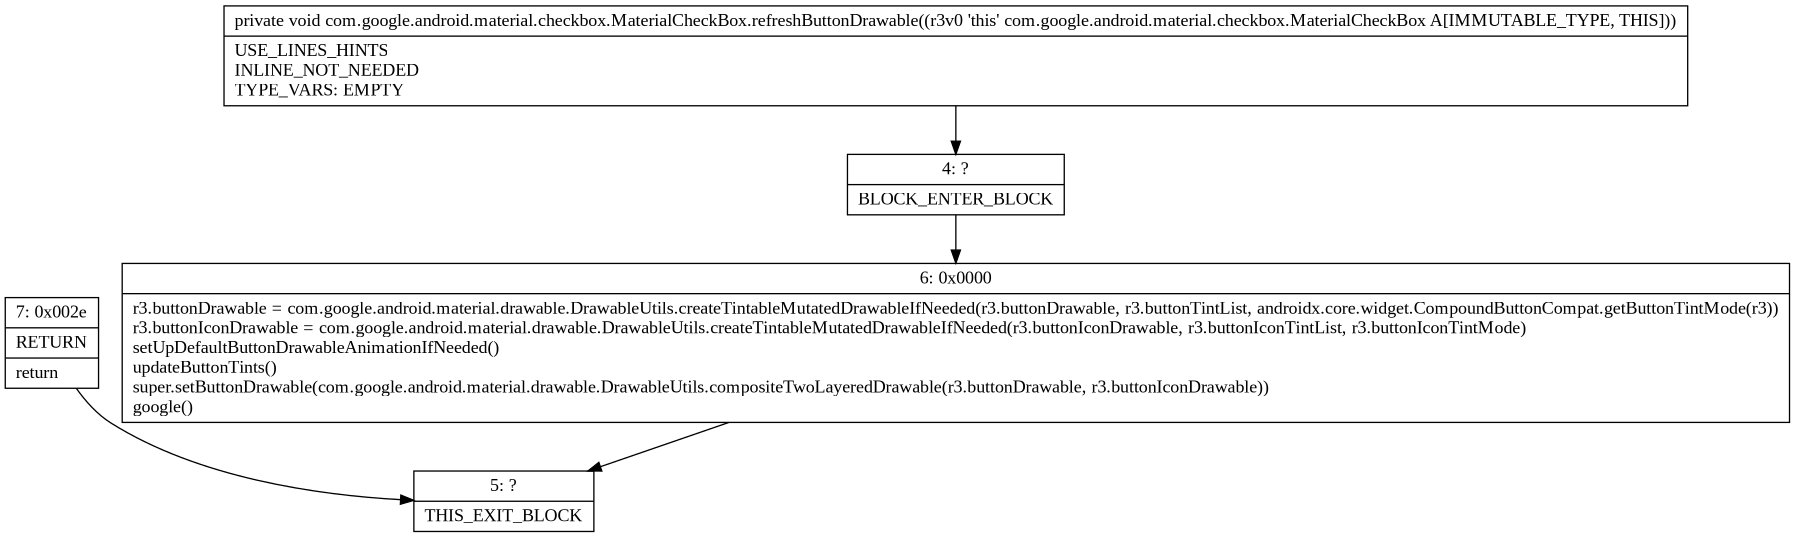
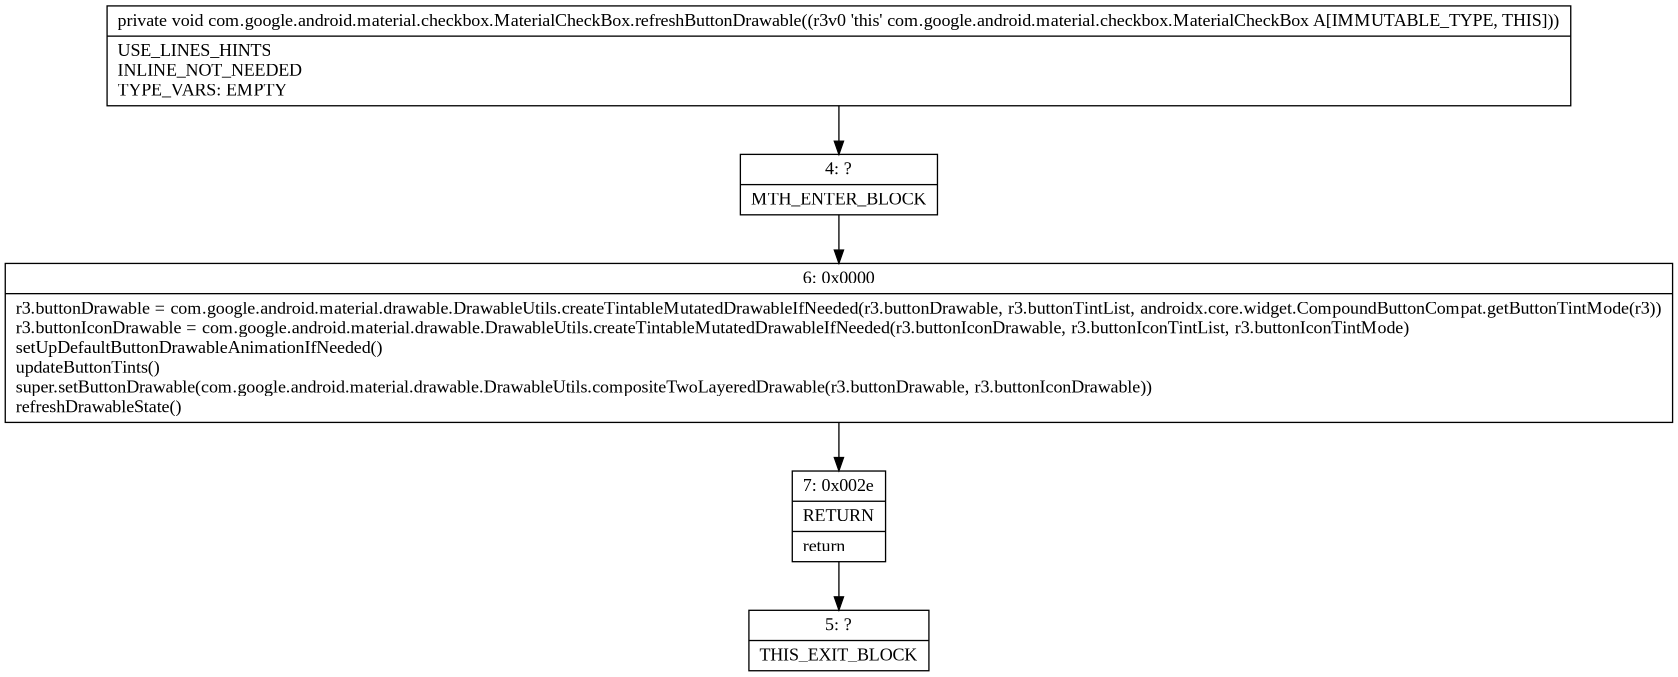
  digraph {
    fontname="Liberation Serif"
    node [fontname="Liberation Serif" shape=record]
    edge [fontname="Liberation Serif"]
-   n1 [label="{4\:\ ?|BLOCK_ENTER_BLOCK\l}"]
-   n2 [label="{6\:\ 0x0000|r3.buttonDrawable = com.google.android.material.drawable.DrawableUtils.createTintableMutatedDrawableIfNeeded(r3.buttonDrawable, r3.buttonTintList, androidx.core.widget.CompoundButtonCompat.getButtonTintMode(r3))\lr3.buttonIconDrawable = com.google.android.material.drawable.DrawableUtils.createTintableMutatedDrawableIfNeeded(r3.buttonIconDrawable, r3.buttonIconTintList, r3.buttonIconTintMode)\lsetUpDefaultButtonDrawableAnimationIfNeeded()\lupdateButtonTints()\lsuper.setButtonDrawable(com.google.android.material.drawable.DrawableUtils.compositeTwoLayeredDrawable(r3.buttonDrawable, r3.buttonIconDrawable))\lgoogle()\l}"]
+   n1 [label="{4\:\ ?|MTH_ENTER_BLOCK\l}"]
+   n2 [label="{6\:\ 0x0000|r3.buttonDrawable = com.google.android.material.drawable.DrawableUtils.createTintableMutatedDrawableIfNeeded(r3.buttonDrawable, r3.buttonTintList, androidx.core.widget.CompoundButtonCompat.getButtonTintMode(r3))\lr3.buttonIconDrawable = com.google.android.material.drawable.DrawableUtils.createTintableMutatedDrawableIfNeeded(r3.buttonIconDrawable, r3.buttonIconTintList, r3.buttonIconTintMode)\lsetUpDefaultButtonDrawableAnimationIfNeeded()\lupdateButtonTints()\lsuper.setButtonDrawable(com.google.android.material.drawable.DrawableUtils.compositeTwoLayeredDrawable(r3.buttonDrawable, r3.buttonIconDrawable))\lrefreshDrawableState()\l}"]
    n3 [label="{7\:\ 0x002e|RETURN\l|return\l}"]
    n4 [label="{5\:\ ?|THIS_EXIT_BLOCK\l}"]
    n5 [label="{private void com.google.android.material.checkbox.MaterialCheckBox.refreshButtonDrawable((r3v0 'this' com.google.android.material.checkbox.MaterialCheckBox A[IMMUTABLE_TYPE, THIS]))  | USE_LINES_HINTS\lINLINE_NOT_NEEDED\lTYPE_VARS: EMPTY\l}"]
    n1 -> n2
-   n2 -> n4
+   n2 -> n3
    n3 -> n4
    n5 -> n1
  }
